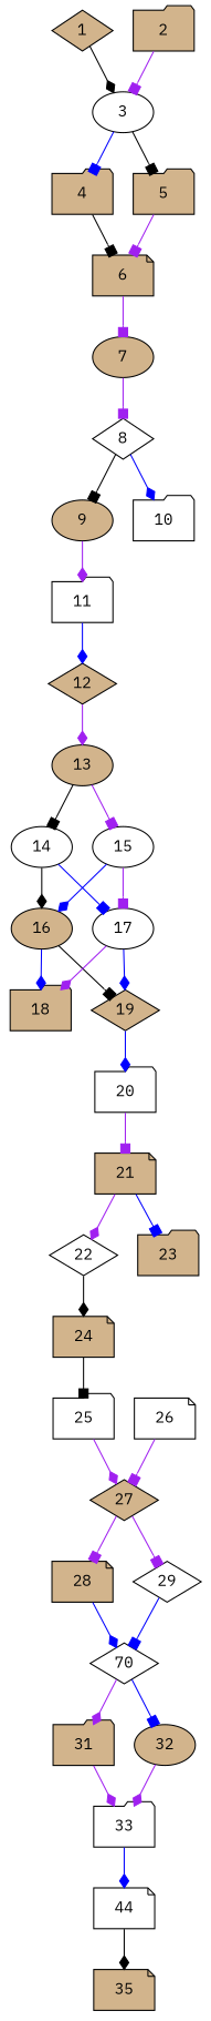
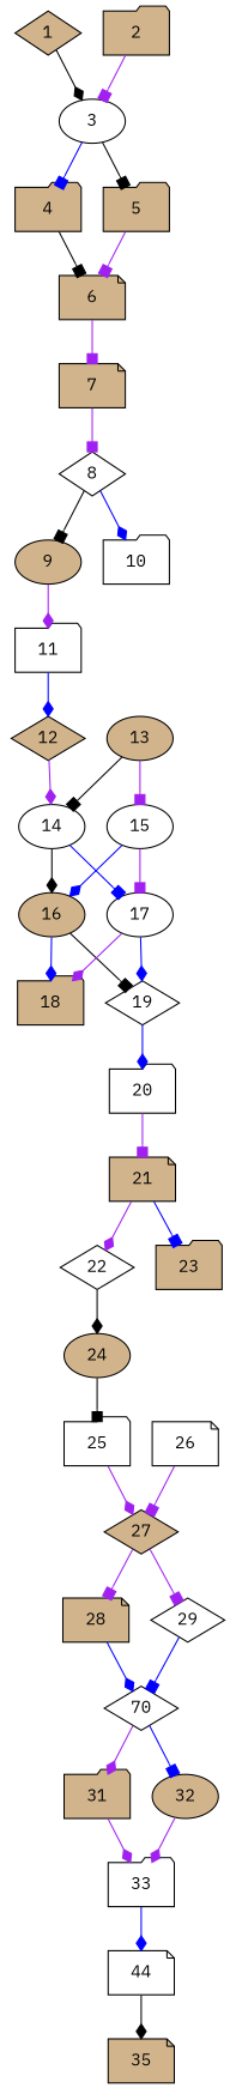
  digraph {
    fontname="IBM Plex Mono"
    node [alpha=0.19 fillcolor=tan fontname="IBM Plex Mono" shape=folder style=filled]
    edge [arrowhead=box color=purple fontname="IBM Plex Mono"]
    1 [alpha=0.13 expect_size=40128512 shape=diamond]
    3 [alpha=0.20 expect_size=28921856 fillcolor=white shape=ellipse]
    4 [alpha=0.05 expect_size=36999168]
    5 [alpha=0.08 expect_size=14300160]
    6 [alpha=0.07 expect_size=33882112 shape=note]
    2 [alpha=0.02 expect_size=52308992]
-   7 [alpha=0.13 expect_size=23346176 shape=ellipse]
+   7 [alpha=0.13 expect_size=23346176 shape=note]
    8 [alpha=0.06 expect_size=9399296 fillcolor=white shape=diamond]
    9 [alpha=0.11 expect_size=22424576 shape=ellipse]
    10 [alpha=0.16 expect_size=22410240 fillcolor=white]
    11 [alpha=0.04 expect_size=15533056 fillcolor=white]
    12 [alpha=0.10 expect_size=45176832 shape=diamond]
    13 [alpha=0.03 expect_size=48883712 shape=ellipse]
    14 [alpha=0.04 expect_size=48524288 fillcolor=white shape=ellipse]
    15 [alpha=0.15 expect_size=13407232 fillcolor=white shape=ellipse]
    16 [alpha=0.16 expect_size=32260096 shape=ellipse]
    17 [expect_size=48533504 fillcolor=white shape=ellipse]
    18 [alpha=0.11 expect_size=32436224]
-   19 [alpha=0.14 expect_size=45896704 shape=diamond]
+   19 [alpha=0.14 expect_size=45896704 fillcolor=white shape=diamond]
    20 [expect_size=24024064 fillcolor=white]
    21 [expect_size=13941760 shape=note]
    22 [expect_size=24342528 fillcolor=white shape=diamond]
    23 [alpha=0.09 expect_size=48753664]
-   24 [alpha=0.12 expect_size=9639936 shape=note]
+   24 [alpha=0.12 expect_size=9639936 shape=ellipse]
    25 [expect_size=19830784 fillcolor=white]
    27 [alpha=0.05 expect_size=44863488 shape=diamond]
    26 [alpha=0.18 expect_size=7275520 fillcolor=white shape=note]
    28 [alpha=0.14 expect_size=41870336 shape=note]
    29 [alpha=0.10 expect_size=20575232 fillcolor=white shape=diamond]
    n30 [alpha=0.14 expect_size=6447104 fillcolor=white label=70 shape=diamond]
    31 [alpha=0.01 expect_size=51527680]
    32 [alpha=0.06 expect_size=49144832 shape=ellipse]
    33 [alpha=0.09 expect_size=46364672 fillcolor=white]
    n34 [alpha=0.10 expect_size=19680256 fillcolor=white label=44 shape=note]
    35 [alpha=0.15 expect_size=48034816 shape=note]
    1 -> 3 [arrowhead=diamond color=black]
    3 -> 4 [color=blue]
    3 -> 5 [color=black]
    4 -> 6 [color=black]
    5 -> 6
    6 -> 7
    2 -> 3
    7 -> 8
    8 -> 9 [color=black]
    8 -> 10 [arrowhead=diamond color=blue]
    9 -> 11 [arrowhead=diamond]
    11 -> 12 [arrowhead=diamond color=blue]
-   12 -> 13 [arrowhead=diamond]
+   12 -> 14 [arrowhead=diamond]
    13 -> 14 [color=black]
    13 -> 15
    14 -> 16 [arrowhead=diamond color=black]
    14 -> 17 [color=blue]
    15 -> 16 [arrowhead=diamond color=blue]
    15 -> 17
    16 -> 18 [arrowhead=diamond color=blue]
    16 -> 19 [color=black]
    17 -> 18 [arrowhead=diamond]
    17 -> 19 [arrowhead=diamond color=blue]
    19 -> 20 [arrowhead=diamond color=blue]
    20 -> 21
    21 -> 22 [arrowhead=diamond]
    21 -> 23 [color=blue]
    22 -> 24 [arrowhead=diamond color=black]
    24 -> 25 [color=black]
    25 -> 27 [arrowhead=diamond]
    27 -> 28
    27 -> 29
    26 -> 27
    28 -> n30 [arrowhead=diamond color=blue]
    29 -> n30 [color=blue]
    n30 -> 31 [arrowhead=diamond]
    n30 -> 32 [color=blue]
    31 -> 33 [arrowhead=diamond]
    32 -> 33 [arrowhead=diamond]
    33 -> n34 [arrowhead=diamond color=blue]
    n34 -> 35 [arrowhead=diamond color=black]
  }
